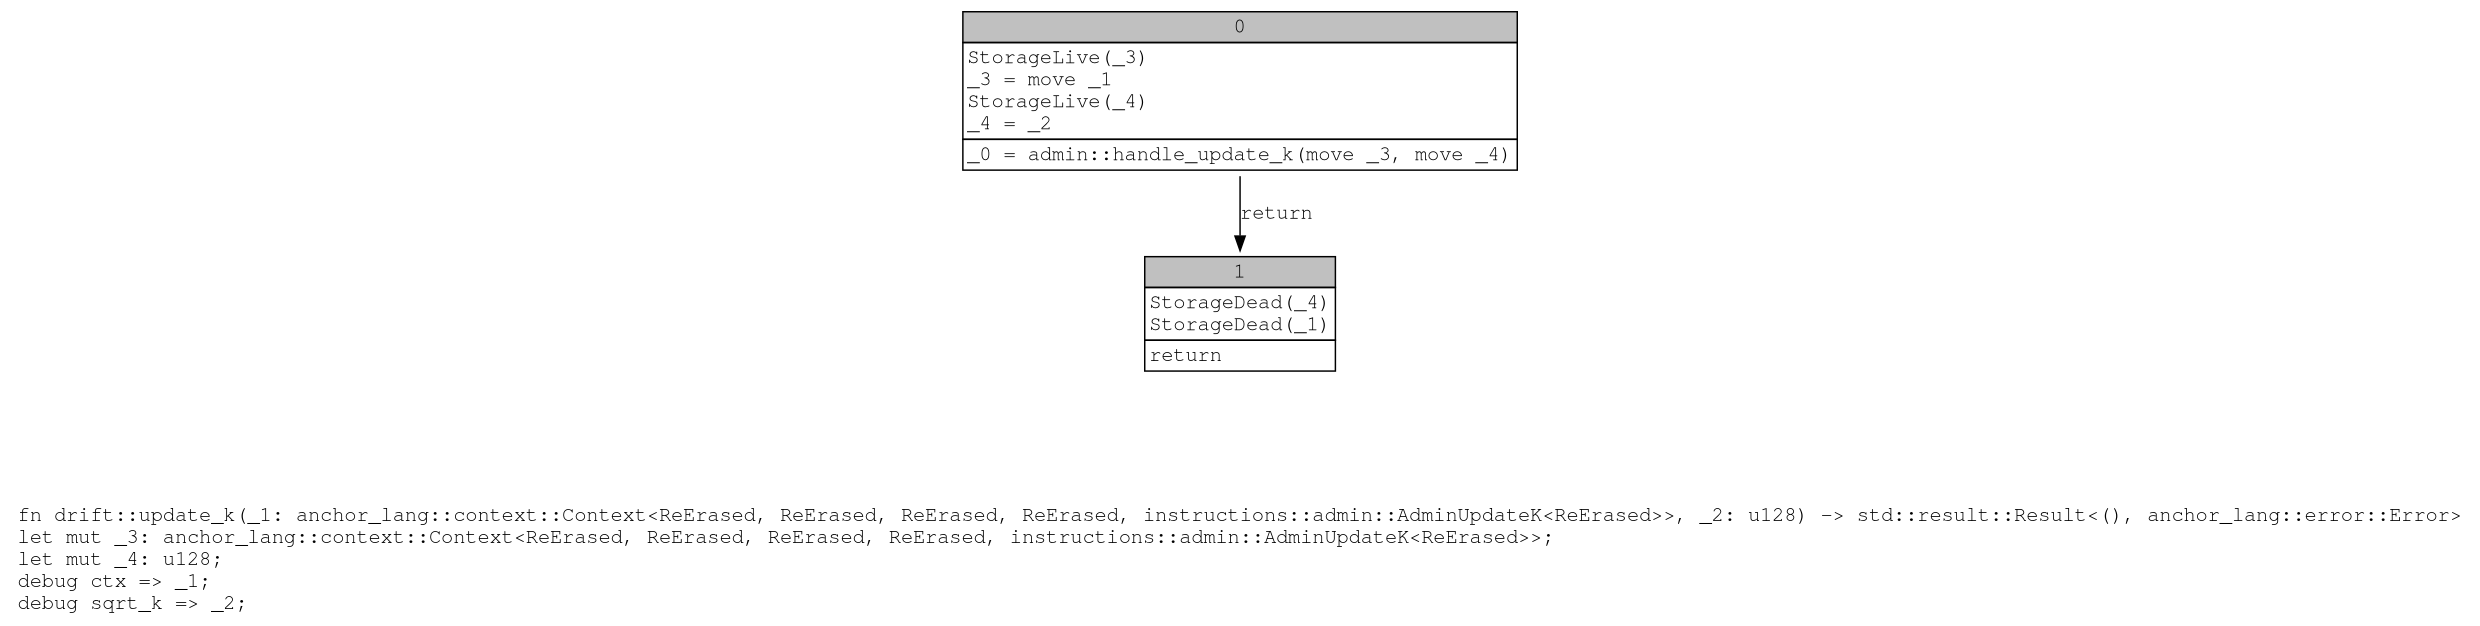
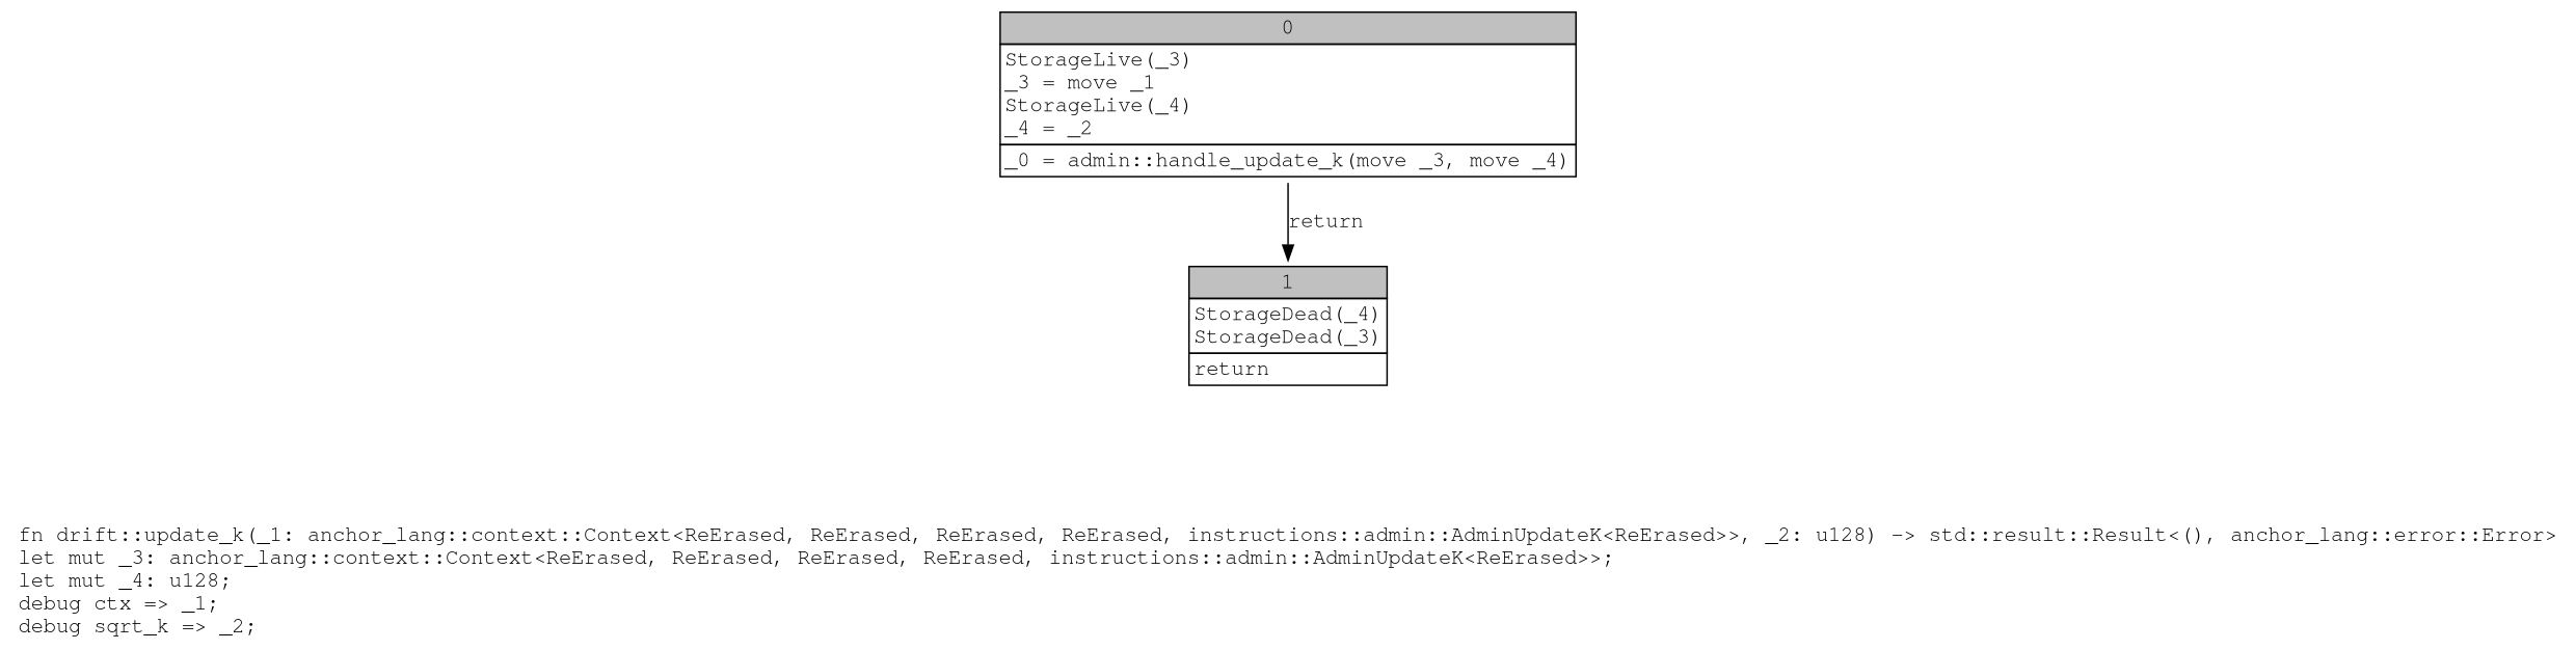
  digraph {
    fontname="Courier, monospace"
    label=<fn drift::update_k(_1: anchor_lang::context::Context&lt;ReErased, ReErased, ReErased, ReErased, instructions::admin::AdminUpdateK&lt;ReErased&gt;&gt;, _2: u128) -&gt; std::result::Result&lt;(), anchor_lang::error::Error&gt;<br align="left"/>let mut _3: anchor_lang::context::Context&lt;ReErased, ReErased, ReErased, ReErased, instructions::admin::AdminUpdateK&lt;ReErased&gt;&gt;;<br align="left"/>let mut _4: u128;<br align="left"/>debug ctx =&gt; _1;<br align="left"/>debug sqrt_k =&gt; _2;<br align="left"/>>
    node [fontname="Courier, monospace" shape=none]
    n1 [label=<<table border="0" cellborder="1" cellspacing="0"><tr><td bgcolor="gray" align="center" colspan="1">0</td></tr><tr><td align="left" balign="left">StorageLive(_3)<br/>_3 = move _1<br/>StorageLive(_4)<br/>_4 = _2<br/></td></tr><tr><td align="left">_0 = admin::handle_update_k(move _3, move _4)</td></tr></table>>]
-   n2 [label=<<table border="0" cellborder="1" cellspacing="0"><tr><td bgcolor="gray" align="center" colspan="1">1</td></tr><tr><td align="left" balign="left">StorageDead(_4)<br/>StorageDead(_1)<br/></td></tr><tr><td align="left">return</td></tr></table>>]
+   n2 [label=<<table border="0" cellborder="1" cellspacing="0"><tr><td bgcolor="gray" align="center" colspan="1">1</td></tr><tr><td align="left" balign="left">StorageDead(_4)<br/>StorageDead(_3)<br/></td></tr><tr><td align="left">return</td></tr></table>>]
    n1 -> n2 [fontname="Courier, monospace" label=return]
  }
